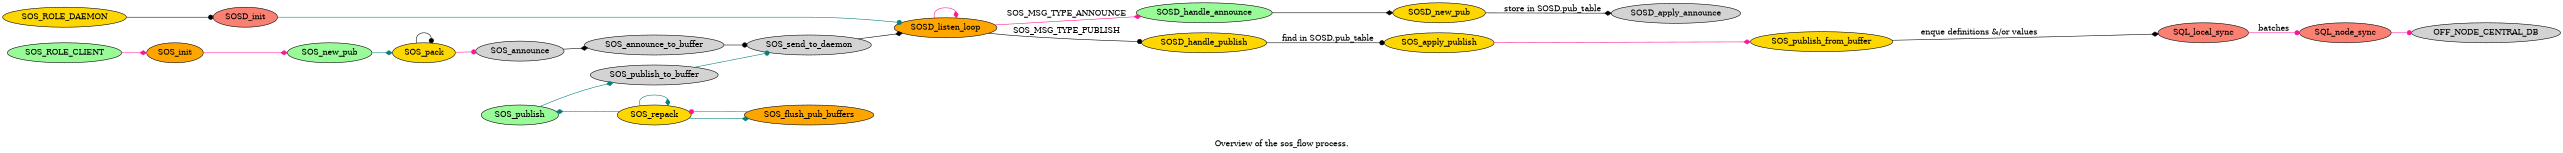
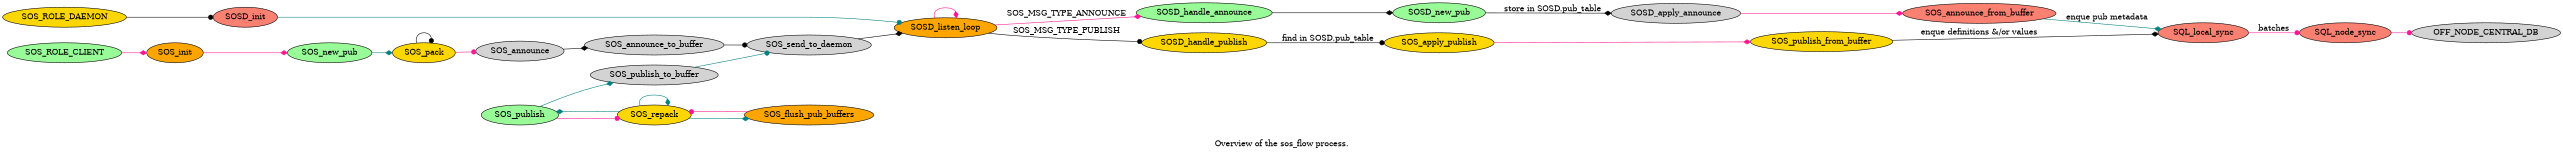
  digraph {
    label="Overview of the sos_flow process."
    rankdir=LR
    node [fillcolor=gold style=filled]
    edge [arrowhead=diamond color=deeppink]
    SOS_ROLE_CLIENT [fillcolor=palegreen]
    SOS_ROLE_DAEMON
    SOSD_handle_announce [fillcolor=palegreen]
    SOSD_handle_publish
    SOS_announce [fillcolor=lightgrey]
    SOS_publish [fillcolor=palegreen]
    SOS_init [fillcolor=orange]
    SOSD_init [fillcolor=salmon]
-   SOSD_new_pub
+   SOSD_new_pub [fillcolor=palegreen]
    SOS_apply_publish
    SOS_announce_to_buffer [fillcolor=lightgrey]
    SOS_repack
    SOS_publish_to_buffer [fillcolor=lightgrey]
    SOS_new_pub [fillcolor=palegreen]
    SOS_pack
    SOS_send_to_daemon [fillcolor=lightgrey]
    SOSD_listen_loop [fillcolor=orange]
    SOS_flush_pub_buffers [fillcolor=orange]
    SOSD_apply_announce [fillcolor=lightgrey]
    SOS_publish_from_buffer
+   SOS_announce_from_buffer [fillcolor=salmon]
    SQL_local_sync [fillcolor=salmon]
    SQL_node_sync [fillcolor=salmon]
    OFF_NODE_CENTRAL_DB [fillcolor=lightgrey]
    subgraph sub_1 {
      rank=same
      SOS_ROLE_CLIENT
      SOS_ROLE_DAEMON
    }
    subgraph sub_2 {
      rank=same
      SOSD_handle_announce
      SOSD_handle_publish
    }
    subgraph sub_3 {
      rank=same
      SOS_announce
      SOS_publish
    }
    SOS_ROLE_CLIENT -> SOS_init
    SOS_ROLE_DAEMON -> SOSD_init [arrowhead=dot color=black]
    SOSD_handle_announce -> SOSD_new_pub [color=black]
    SOSD_handle_publish -> SOS_apply_publish [arrowhead=dot color=black label="find in SOSD.pub_table"]
    SOS_announce -> SOS_announce_to_buffer [color=black]
+   SOS_publish -> SOS_repack [arrowhead=dot]
    SOS_publish -> SOS_publish_to_buffer [color=teal]
    SOS_init -> SOS_new_pub
    SOSD_init -> SOSD_listen_loop [arrowhead=dot color=teal]
    SOSD_new_pub -> SOSD_apply_announce [color=black label="store in SOSD.pub_table"]
    SOS_apply_publish -> SOS_publish_from_buffer
    SOS_announce_to_buffer -> SOS_send_to_daemon [arrowhead=dot color=black]
    SOS_repack -> SOS_publish [color=teal]
    SOS_repack -> SOS_repack [color=teal]
    SOS_repack -> SOS_flush_pub_buffers [color=teal]
    SOS_publish_to_buffer -> SOS_send_to_daemon [arrowhead=dot color=teal]
    SOS_new_pub -> SOS_pack [color=teal]
    SOS_pack -> SOS_announce [arrowhead=dot]
    SOS_pack -> SOS_pack [arrowhead=dot color=black]
    SOS_send_to_daemon -> SOSD_listen_loop [color=black]
    SOSD_listen_loop -> SOSD_handle_announce [label=SOS_MSG_TYPE_ANNOUNCE]
    SOSD_listen_loop -> SOSD_handle_publish [arrowhead=dot color=black label=SOS_MSG_TYPE_PUBLISH]
    SOSD_listen_loop -> SOSD_listen_loop
    SOS_flush_pub_buffers -> SOS_repack [arrowhead=dot]
+   SOSD_apply_announce -> SOS_announce_from_buffer
    SOS_publish_from_buffer -> SQL_local_sync [color=black label="enque definitions &/or values"]
+   SOS_announce_from_buffer -> SQL_local_sync [color=teal label="enque pub metadata"]
    SQL_local_sync -> SQL_node_sync [arrowhead=dot label=batches]
    SQL_node_sync -> OFF_NODE_CENTRAL_DB [arrowhead=dot]
  }
